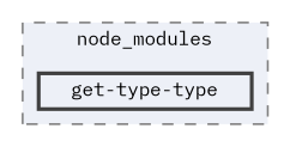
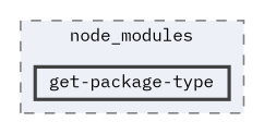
  digraph {
    compound=true
    fontname="IBM Plex Mono"
-   n1 [color=grey25 fillcolor="#edf0f7" fontname="IBM Plex Mono" fontsize=10 height=0.2 label="get-type-type" shape=box style="filled,bold" width=0.4]
+   n1 [color=grey25 fillcolor="#edf0f7" fontname="IBM Plex Mono" fontsize=10 height=0.2 label="get-package-type" shape=box style="filled,bold" width=0.4]
    subgraph cluster_1 {
      bgcolor="#edf0f7"
      fontsize=10
      label=node_modules
      pencolor=grey50
      style="filled,dashed"
      n1
    }
  }
